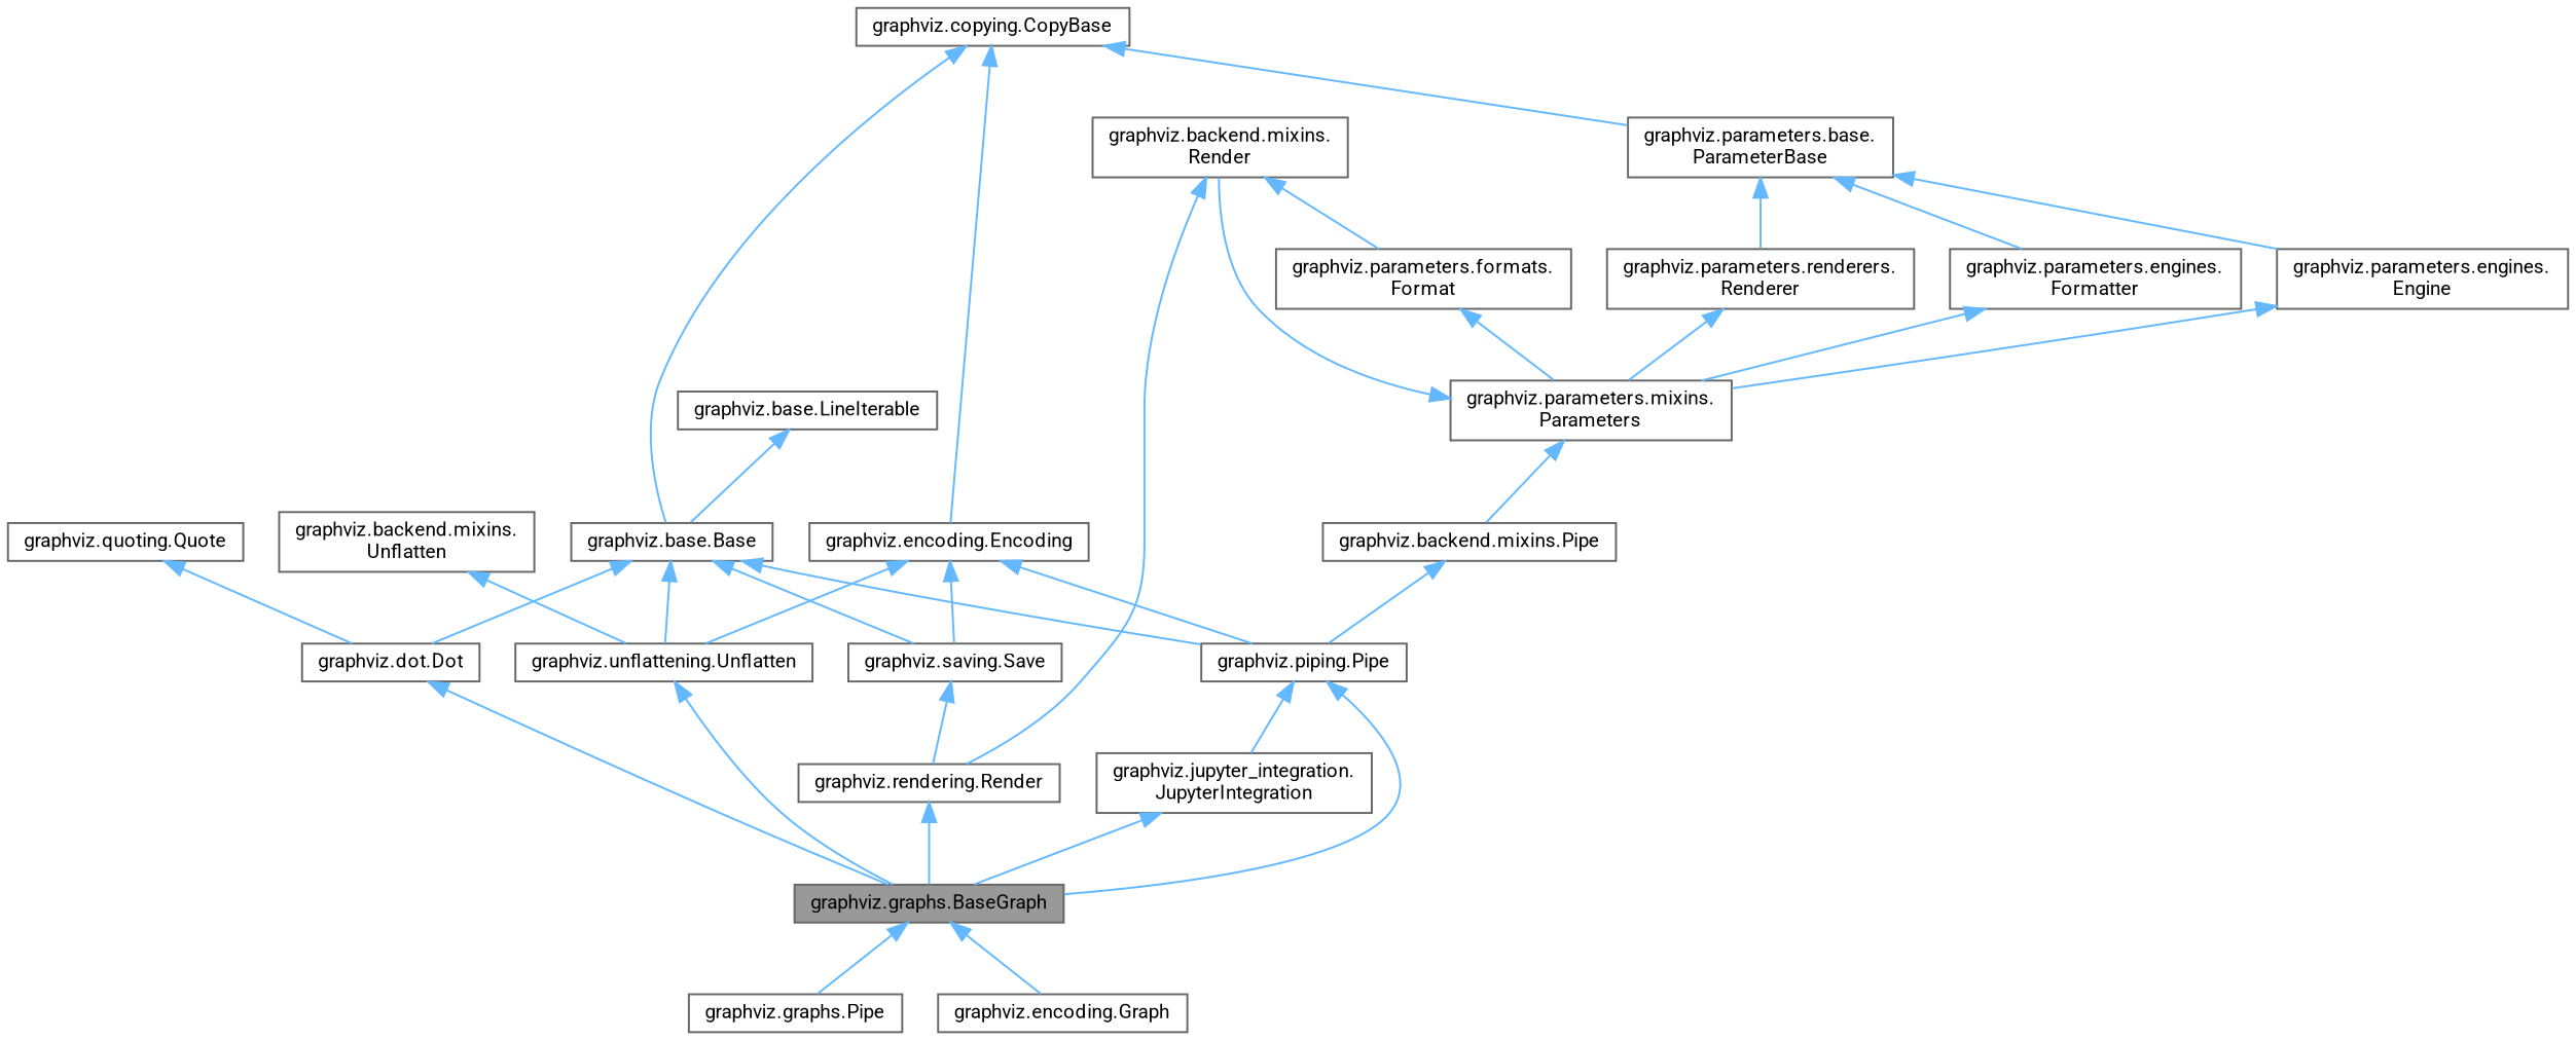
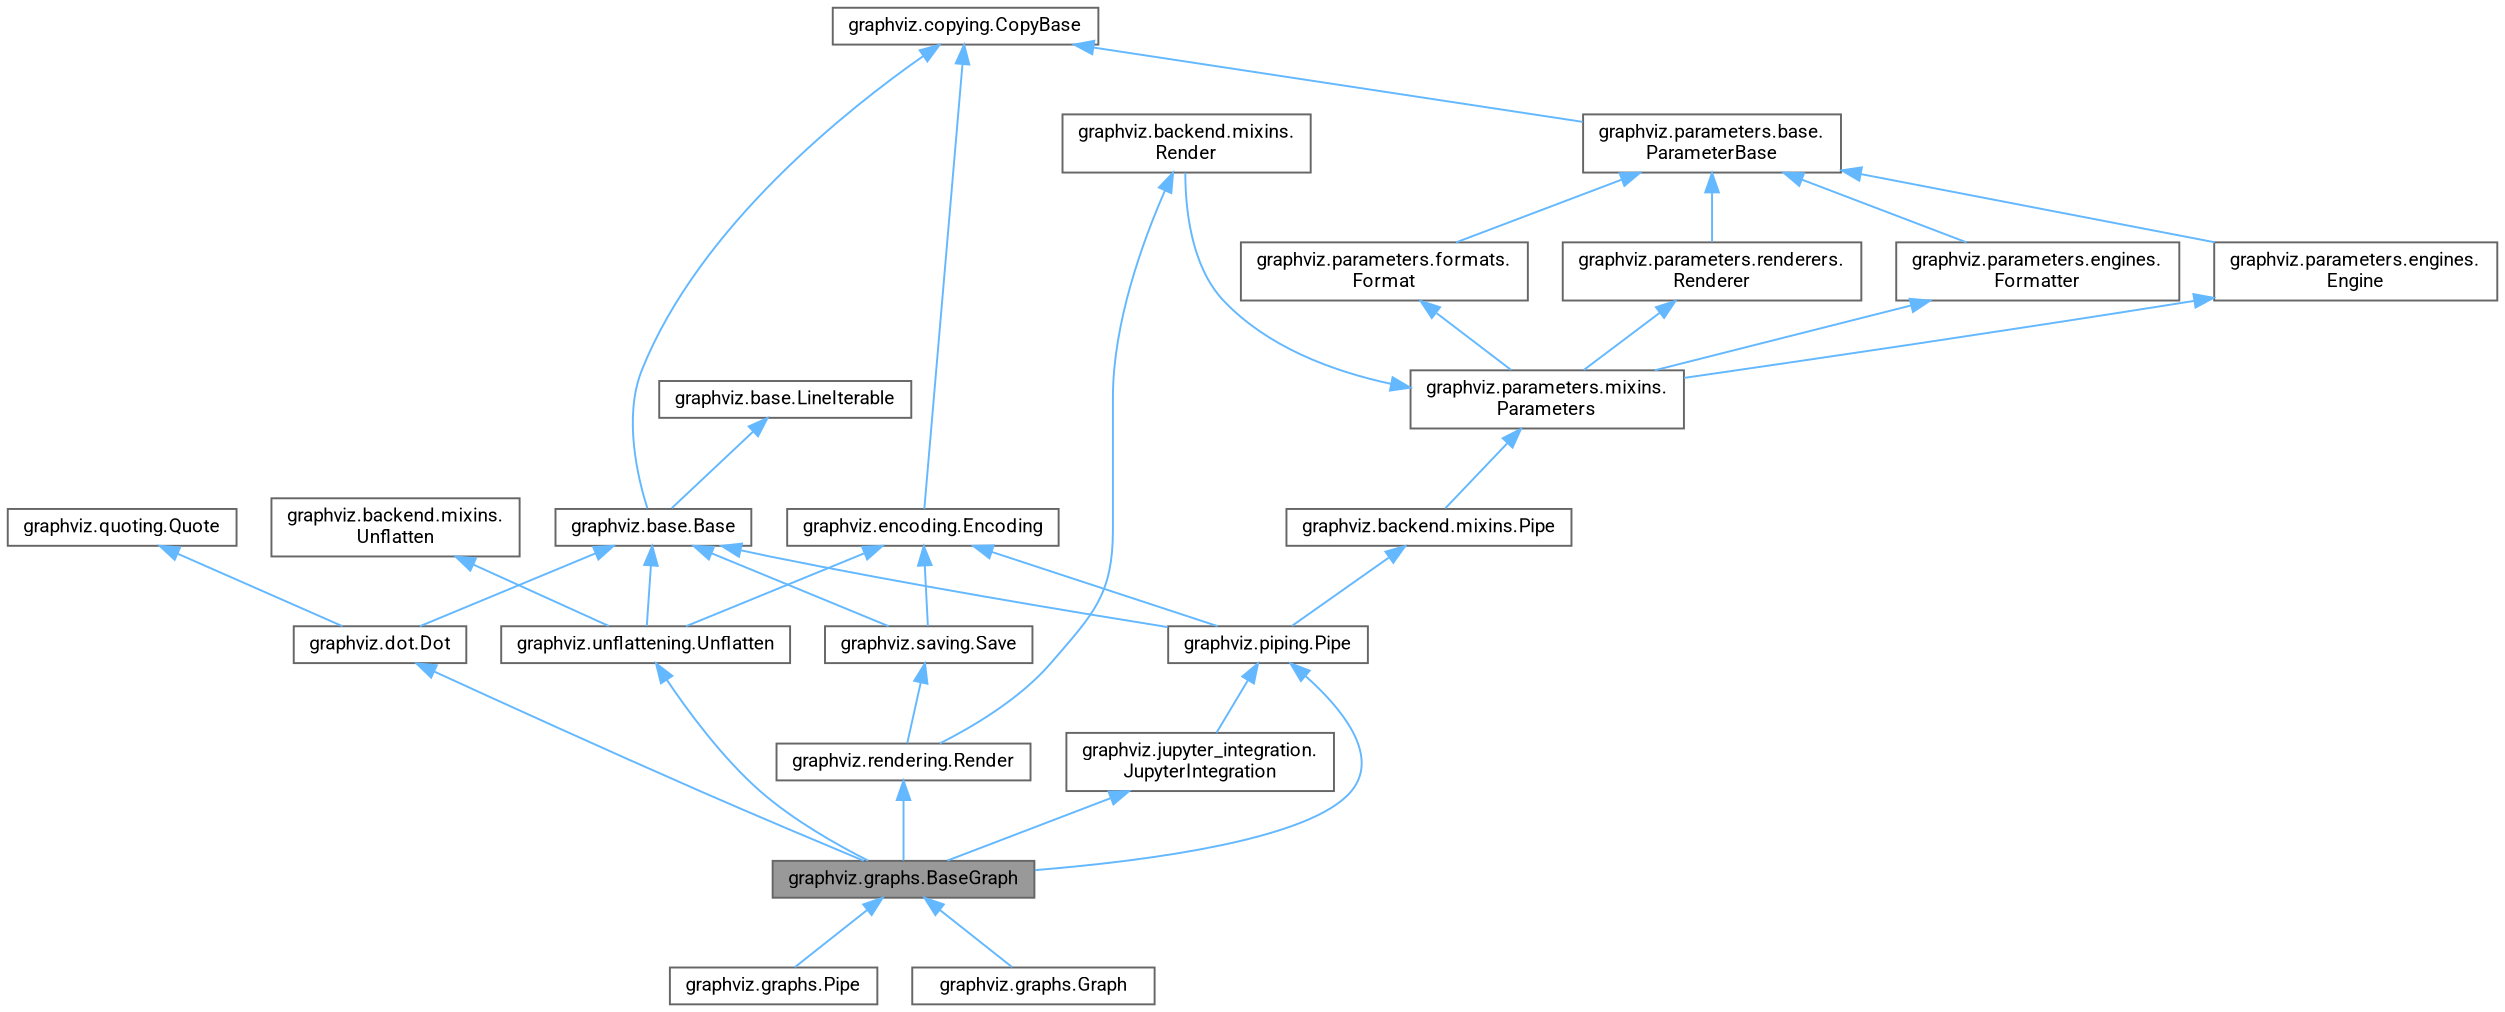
  digraph {
    fontname=Roboto
    rankdir=TB
    node [color=gray40 fillcolor=white fontname=Roboto fontsize=10 shape=box style=filled]
    edge [color=steelblue1 dir=back fontname=Roboto fontsize=10 labelfontname=Helvetica labelfontsize=10 style=solid]
    n1 [fillcolor=grey60 fontcolor=black height=0.2 label="graphviz.graphs.BaseGraph" width=0.4]
    n2 [height=0.2 label="graphviz.graphs.Pipe" width=0.4]
-   n3 [height=0.2 label="graphviz.encoding.Graph" width=0.4]
+   n3 [height=0.2 label="graphviz.graphs.Graph" width=0.4]
    n4 [height=0.2 label="graphviz.dot.Dot" width=0.4]
    n5 [height=0.2 label="graphviz.quoting.Quote" width=0.4]
    n6 [height=0.2 label="graphviz.base.Base" width=0.4]
    n7 [height=0.2 label="graphviz.saving.Save" width=0.4]
    n8 [height=0.2 label="graphviz.piping.Pipe" width=0.4]
    n9 [height=0.2 label="graphviz.unflattening.Unflatten" width=0.4]
    n10 [height=0.2 label="graphviz.rendering.Render" width=0.4]
    n11 [height=0.2 label="graphviz.jupyter_integration.\lJupyterIntegration" width=0.4]
    n12 [height=0.2 label="graphviz.base.LineIterable" width=0.4]
    n13 [height=0.2 label="graphviz.copying.CopyBase" width=0.4]
    n14 [height=0.2 label="graphviz.encoding.Encoding" width=0.4]
    n15 [height=0.2 label="graphviz.parameters.base.\lParameterBase" width=0.4]
    n16 [height=0.2 label="graphviz.parameters.engines.\lEngine" width=0.4]
    n17 [height=0.2 label="graphviz.parameters.formats.\lFormat" width=0.4]
    n18 [height=0.2 label="graphviz.parameters.renderers.\lRenderer" width=0.4]
    n19 [height=0.2 label="graphviz.parameters.engines.\lFormatter" width=0.4]
    n20 [height=0.2 label="graphviz.backend.mixins.\lRender" width=0.4]
    n21 [height=0.2 label="graphviz.parameters.mixins.\lParameters" width=0.4]
    n22 [height=0.2 label="graphviz.backend.mixins.Pipe" width=0.4]
    n23 [height=0.2 label="graphviz.backend.mixins.\lUnflatten" width=0.4]
    n1 -> n2
    n1 -> n3
    n4 -> n1
    n5 -> n4
    n6 -> n4
    n6 -> n7
    n6 -> n8
    n6 -> n9
    n7 -> n10
    n8 -> n1
    n8 -> n11
    n9 -> n1
    n10 -> n1
    n11 -> n1
    n12 -> n6
    n13 -> n6
    n13 -> n14
    n13 -> n15
    n14 -> n7
    n14 -> n8
    n14 -> n9
    n15 -> n16
-   n20 -> n17
+   n15 -> n17
    n15 -> n18
    n15 -> n19
    n16 -> n21
    n17 -> n21
    n18 -> n21
    n19 -> n21
    n20 -> n10
    n21 -> n20
    n21 -> n22
    n22 -> n8
    n23 -> n9
  }
